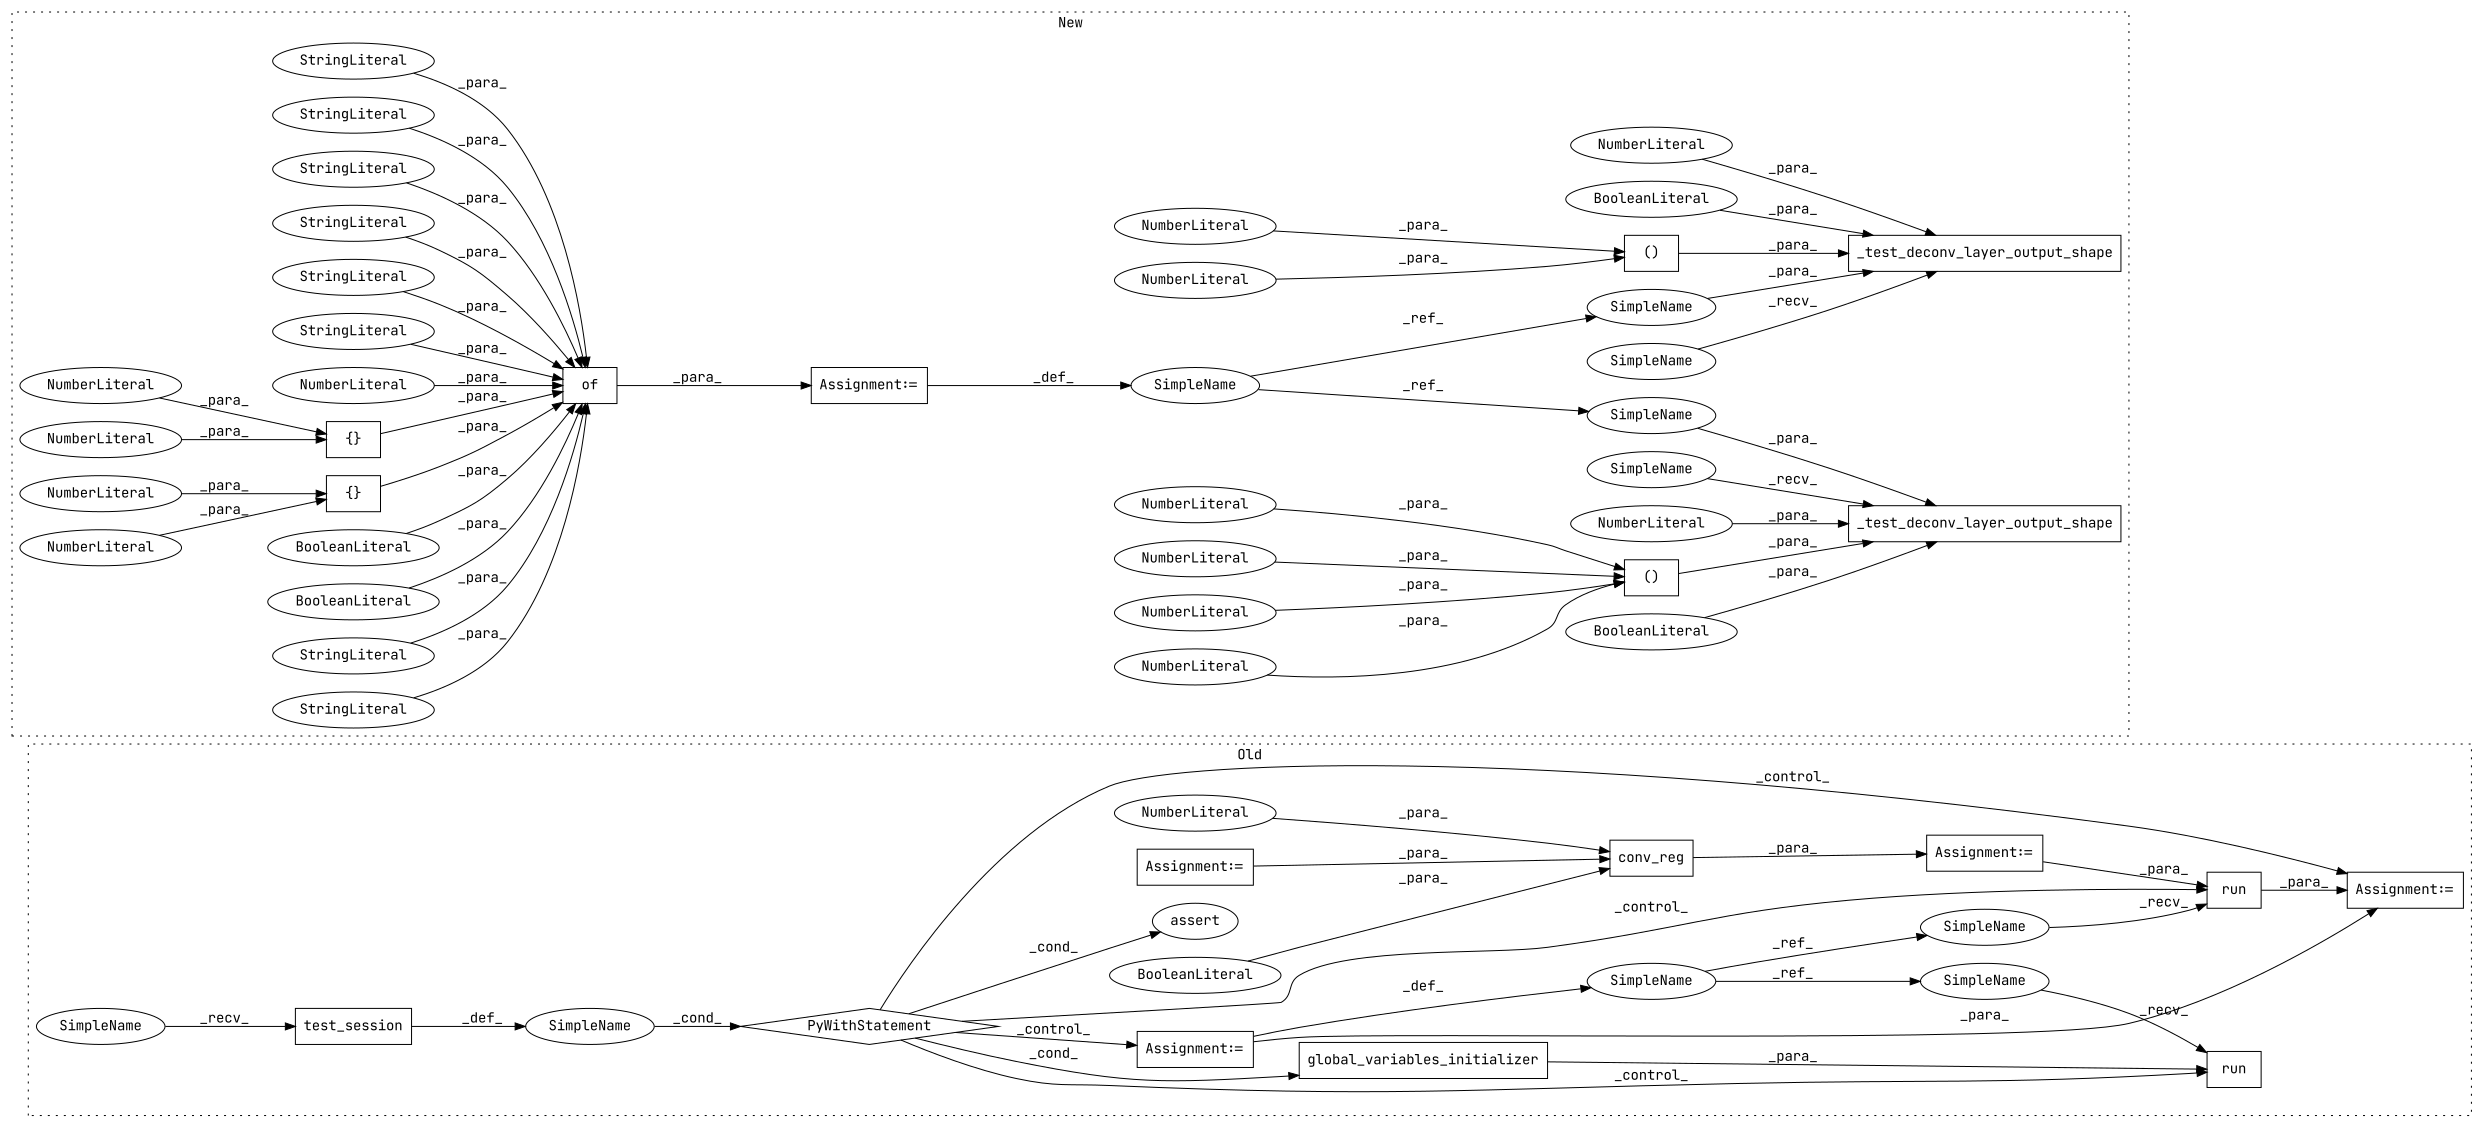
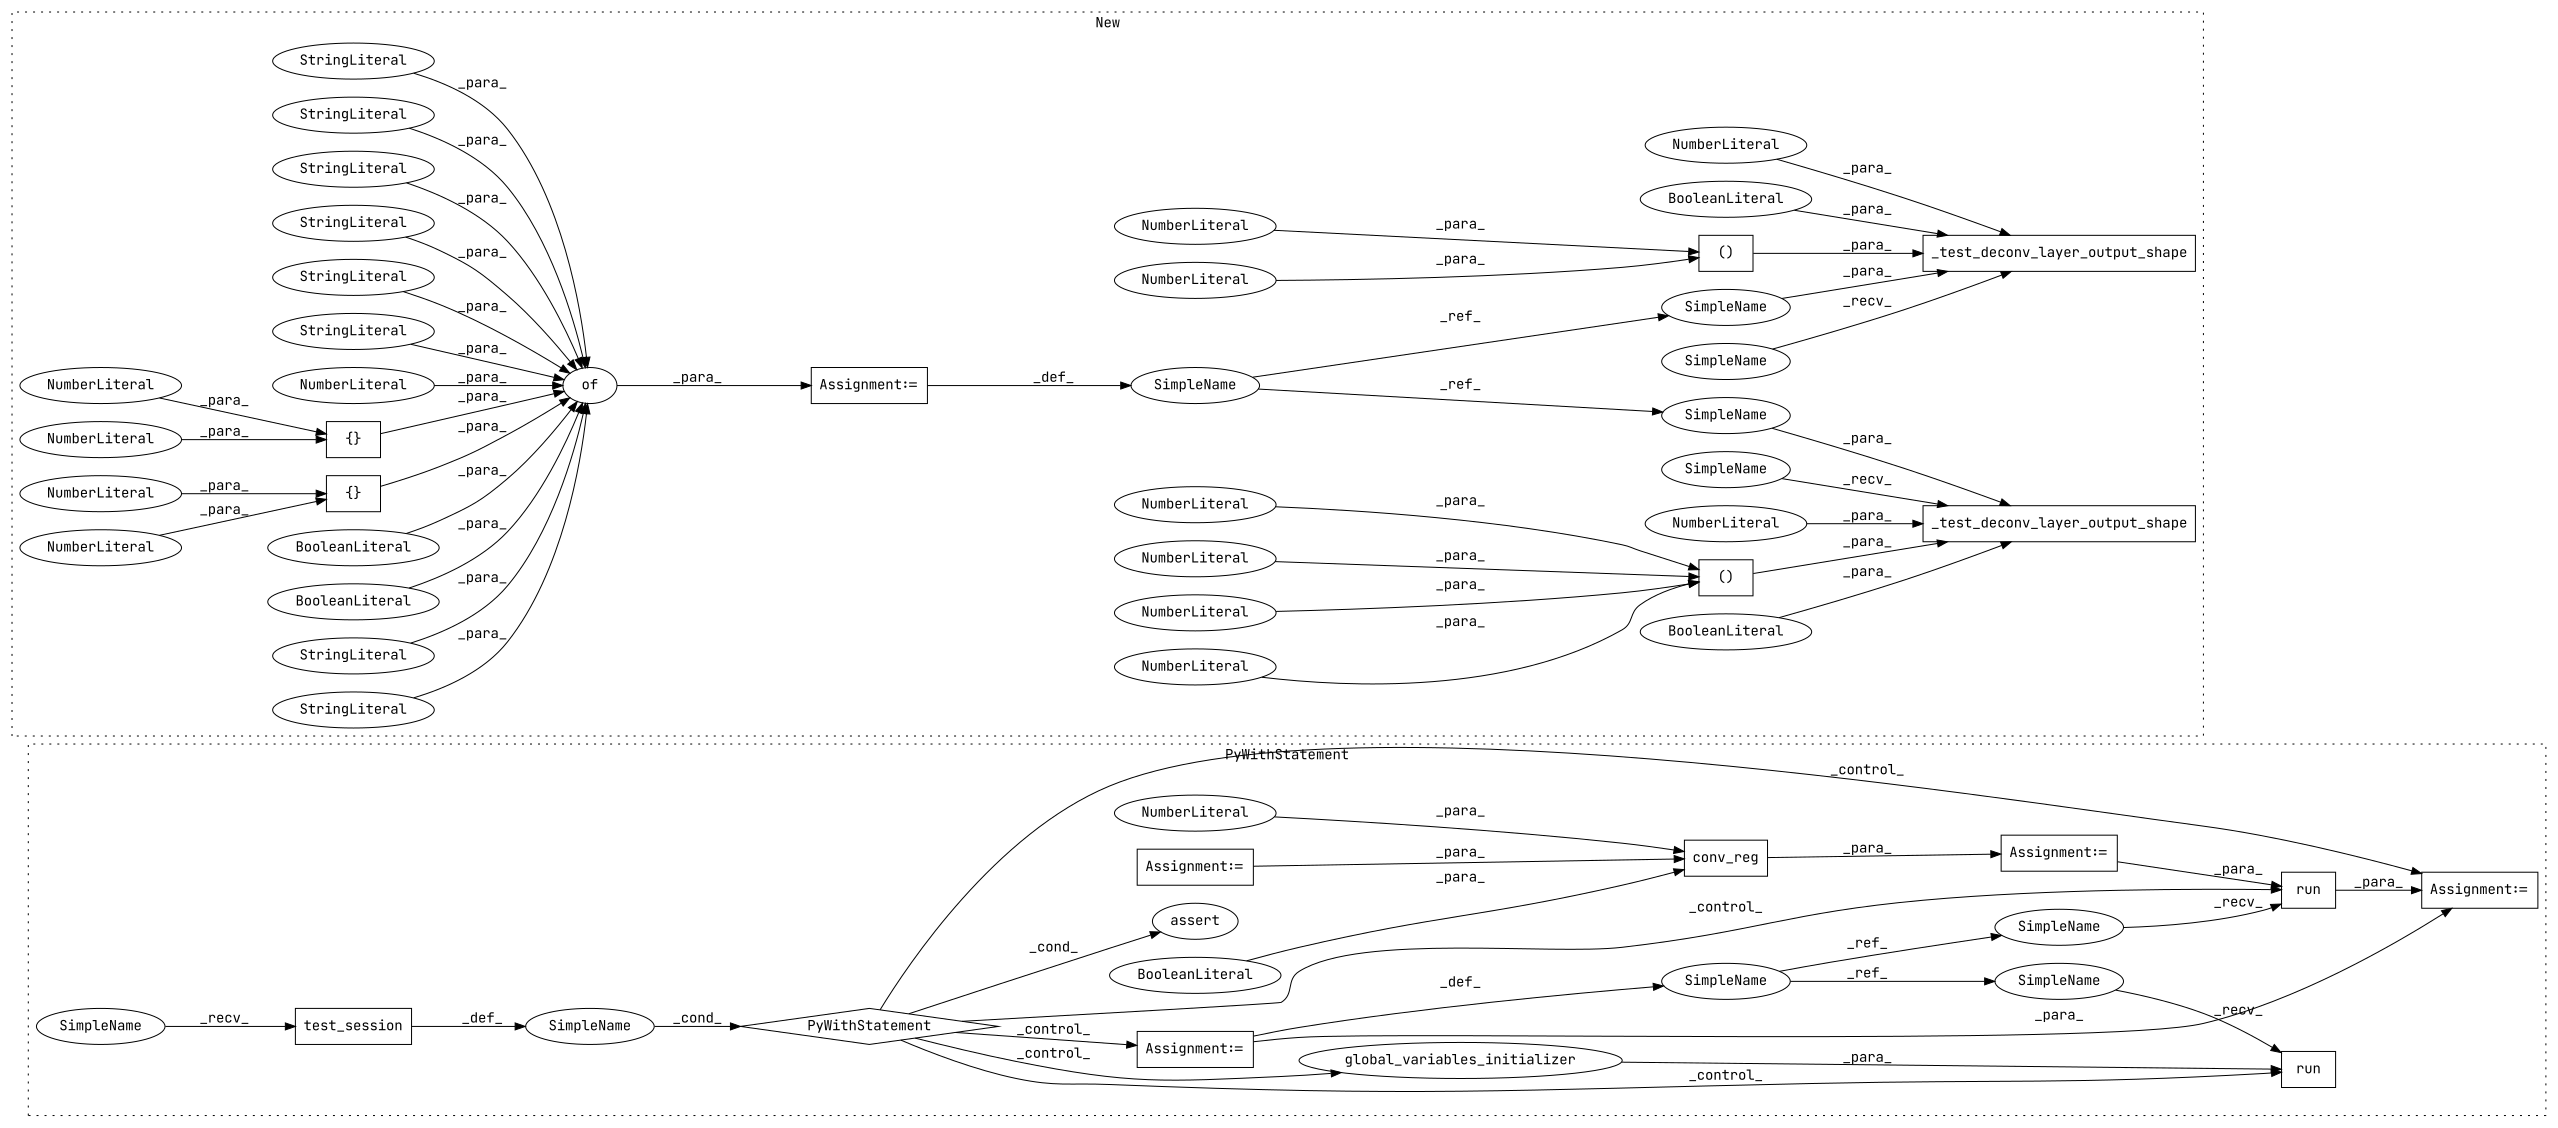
  digraph {
    fontname="JetBrains Mono"
    rankdir=LR
    node [a=34 fontname="JetBrains Mono" l=4 s=13059 shape=ellipse]
    edge [fontname="JetBrains Mono"]
    n1 [a=32 l="4,1" label=run s="13142,13158" shape=box]
    n2 [a=42 label=SimpleName l="" s=""]
    n3 [a=104 l="10,2" label=PyWithStatement s="13016,13045" shape=diamond]
    n4 [a=32 l="4,1" label=run s="13076,13121" shape=box]
    n5 [a=42 label=SimpleName]
    n6 [a=32 l=14 label=test_session s=13031 shape=box]
-   n7 [a=32 l=30 label=global_variables_initializer s=13091 shape=box]
+   n7 [a=32 l=30 label=global_variables_initializer s=13091]
    n8 [a=7 label="Assignment:=" shape=box]
    n9 [a=7 l=1 label="Assignment:=" s=12965 shape=box]
    n10 [a=7 l=1 label="Assignment:=" s=13136 shape=box]
    n11 [a=7 l=1 label="Assignment:=" s=12832 shape=box]
    n12 [a=32 l="22,1" label=assert s="13172,13254"]
    n13 [a=32 l="9,1" label=conv_reg s="12966,12988" shape=box]
    n14 [a=9 label=BooleanLiteral s=12980]
    n15 [l=3 label=NumberLiteral s=12985]
    n16 [a=42 label=SimpleName s=13137]
    n17 [a=42 label=SimpleName s=13071]
    n18 [a=42 label=SimpleName s=13026]
    n19 [a=32 l="32,1" label=_test_deconv_layer_output_shape s="11889,11996" shape=box]
    n20 [a=106 l=46 label="()" s=11940 shape=box]
    n21 [l=3 label=NumberLiteral s=11993]
-   n22 [a=32 l="3,1" label=of s="11701,11877" shape=box]
+   n22 [a=32 l="3,1" label=of s="11701,11877"]
    n23 [a=45 l=11 label=StringLiteral s=11809]
    n24 [a=45 l=15 label=StringLiteral s=11829]
    n25 [a=45 l=11 label=StringLiteral s=11776]
    n26 [a=9 label=BooleanLiteral s=11988]
    n27 [a=32 l="32,1" label=_test_deconv_layer_output_shape s="12008,12116" shape=box]
    n28 [a=106 l=46 label="()" s=12059 shape=box]
    n29 [l=1 label=NumberLiteral s=12040]
    n30 [l=2 label=NumberLiteral s=12073]
    n31 [l=2 label=NumberLiteral s=12103]
    n32 [l=1 label=NumberLiteral s=12059]
    n33 [l=2 label=NumberLiteral s=12088]
    n34 [l=2 label=NumberLiteral s=11969]
    n35 [a=9 l=5 label=BooleanLiteral s=12107]
    n36 [a=45 l=8 label=StringLiteral s=11752]
    n37 [a=45 l=9 label=StringLiteral s=11794]
    n38 [a=45 l=7 label=StringLiteral s=11821]
    n39 [a=4 l="1,1" label="{}" s="11746,11750" shape=box]
    n40 [l=2 label=NumberLiteral s=11720]
    n41 [a=4 l="1,1" label="{}" s="11770,11774" shape=box]
    n42 [l=1 label=NumberLiteral s=11771]
    n43 [l=1 label=NumberLiteral s=11773]
    n44 [l=1 label=NumberLiteral s=11749]
    n45 [l=1 label=NumberLiteral s=11747]
    n46 [a=9 l=5 label=BooleanLiteral s=11788]
    n47 [a=9 label=BooleanLiteral s=11804]
    n48 [a=42 l=11 label=SimpleName s=11685]
    n49 [a=7 l=1 label="Assignment:=" s=11696 shape=box]
    n50 [a=45 l=15 label=StringLiteral s=11704]
    n51 [a=45 l=13 label=StringLiteral s=11723]
    n52 [l=2 label=NumberLiteral s=11984]
    n53 [a=42 l=11 label=SimpleName s=11923]
    n54 [a=42 l=11 label=SimpleName s=12042]
    n55 [a=42 label=SimpleName s=11884]
    n56 [a=42 label=SimpleName s=12003]
    subgraph cluster_1 {
-     label=Old
+     label=PyWithStatement
      style=dotted
      n1
      n2
      n3
      n4
      n5
      n6
      n7
      n8
      n9
      n10
      n11
      n12
      n13
      n14
      n15
      n16
      n17
      n18
    }
    subgraph cluster_2 {
      label=New
      style=dotted
      n19
      n20
      n21
      n22
      n23
      n24
      n25
      n26
      n27
      n28
      n29
      n30
      n31
      n32
      n33
      n34
      n35
      n36
      n37
      n38
      n39
      n40
      n41
      n42
      n43
      n44
      n45
      n46
      n47
      n48
      n49
      n50
      n51
      n52
      n53
      n54
      n55
      n56
    }
    n1 -> n10 [label=_para_]
    n2 -> n3 [label=_cond_]
    n3 -> n1 [label=_control_]
    n3 -> n4 [label=_control_]
-   n3 -> n7 [label=_cond_]
+   n3 -> n7 [label=_control_]
    n3 -> n8 [label=_control_]
    n3 -> n10 [label=_control_]
    n3 -> n12 [label=_cond_]
    n5 -> n16 [label=_ref_]
    n5 -> n17 [label=_ref_]
    n6 -> n2 [label=_def_]
    n7 -> n4 [label=_para_]
    n8 -> n5 [label=_def_]
    n8 -> n10 [label=_para_]
    n9 -> n1 [label=_para_]
    n11 -> n13 [label=_para_]
    n13 -> n9 [label=_para_]
    n14 -> n13 [label=_para_]
    n15 -> n13 [label=_para_]
    n16 -> n1 [label=_recv_]
    n17 -> n4 [label=_recv_]
    n18 -> n6 [label=_recv_]
    n20 -> n19 [label=_para_]
    n21 -> n19 [label=_para_]
    n22 -> n49 [label=_para_]
    n23 -> n22 [label=_para_]
    n24 -> n22 [label=_para_]
    n25 -> n22 [label=_para_]
    n26 -> n19 [label=_para_]
    n28 -> n27 [label=_para_]
    n29 -> n27 [label=_para_]
    n30 -> n28 [label=_para_]
    n31 -> n28 [label=_para_]
    n32 -> n28 [label=_para_]
    n33 -> n28 [label=_para_]
    n34 -> n20 [label=_para_]
    n35 -> n27 [label=_para_]
    n36 -> n22 [label=_para_]
    n37 -> n22 [label=_para_]
    n38 -> n22 [label=_para_]
    n39 -> n22 [label=_para_]
    n40 -> n22 [label=_para_]
    n41 -> n22 [label=_para_]
    n42 -> n41 [label=_para_]
    n43 -> n41 [label=_para_]
    n44 -> n39 [label=_para_]
    n45 -> n39 [label=_para_]
    n46 -> n22 [label=_para_]
    n47 -> n22 [label=_para_]
    n48 -> n53 [label=_ref_]
    n48 -> n54 [label=_ref_]
    n49 -> n48 [label=_def_]
    n50 -> n22 [label=_para_]
    n51 -> n22 [label=_para_]
    n52 -> n20 [label=_para_]
    n53 -> n19 [label=_para_]
    n54 -> n27 [label=_para_]
    n55 -> n19 [label=_recv_]
    n56 -> n27 [label=_recv_]
  }
